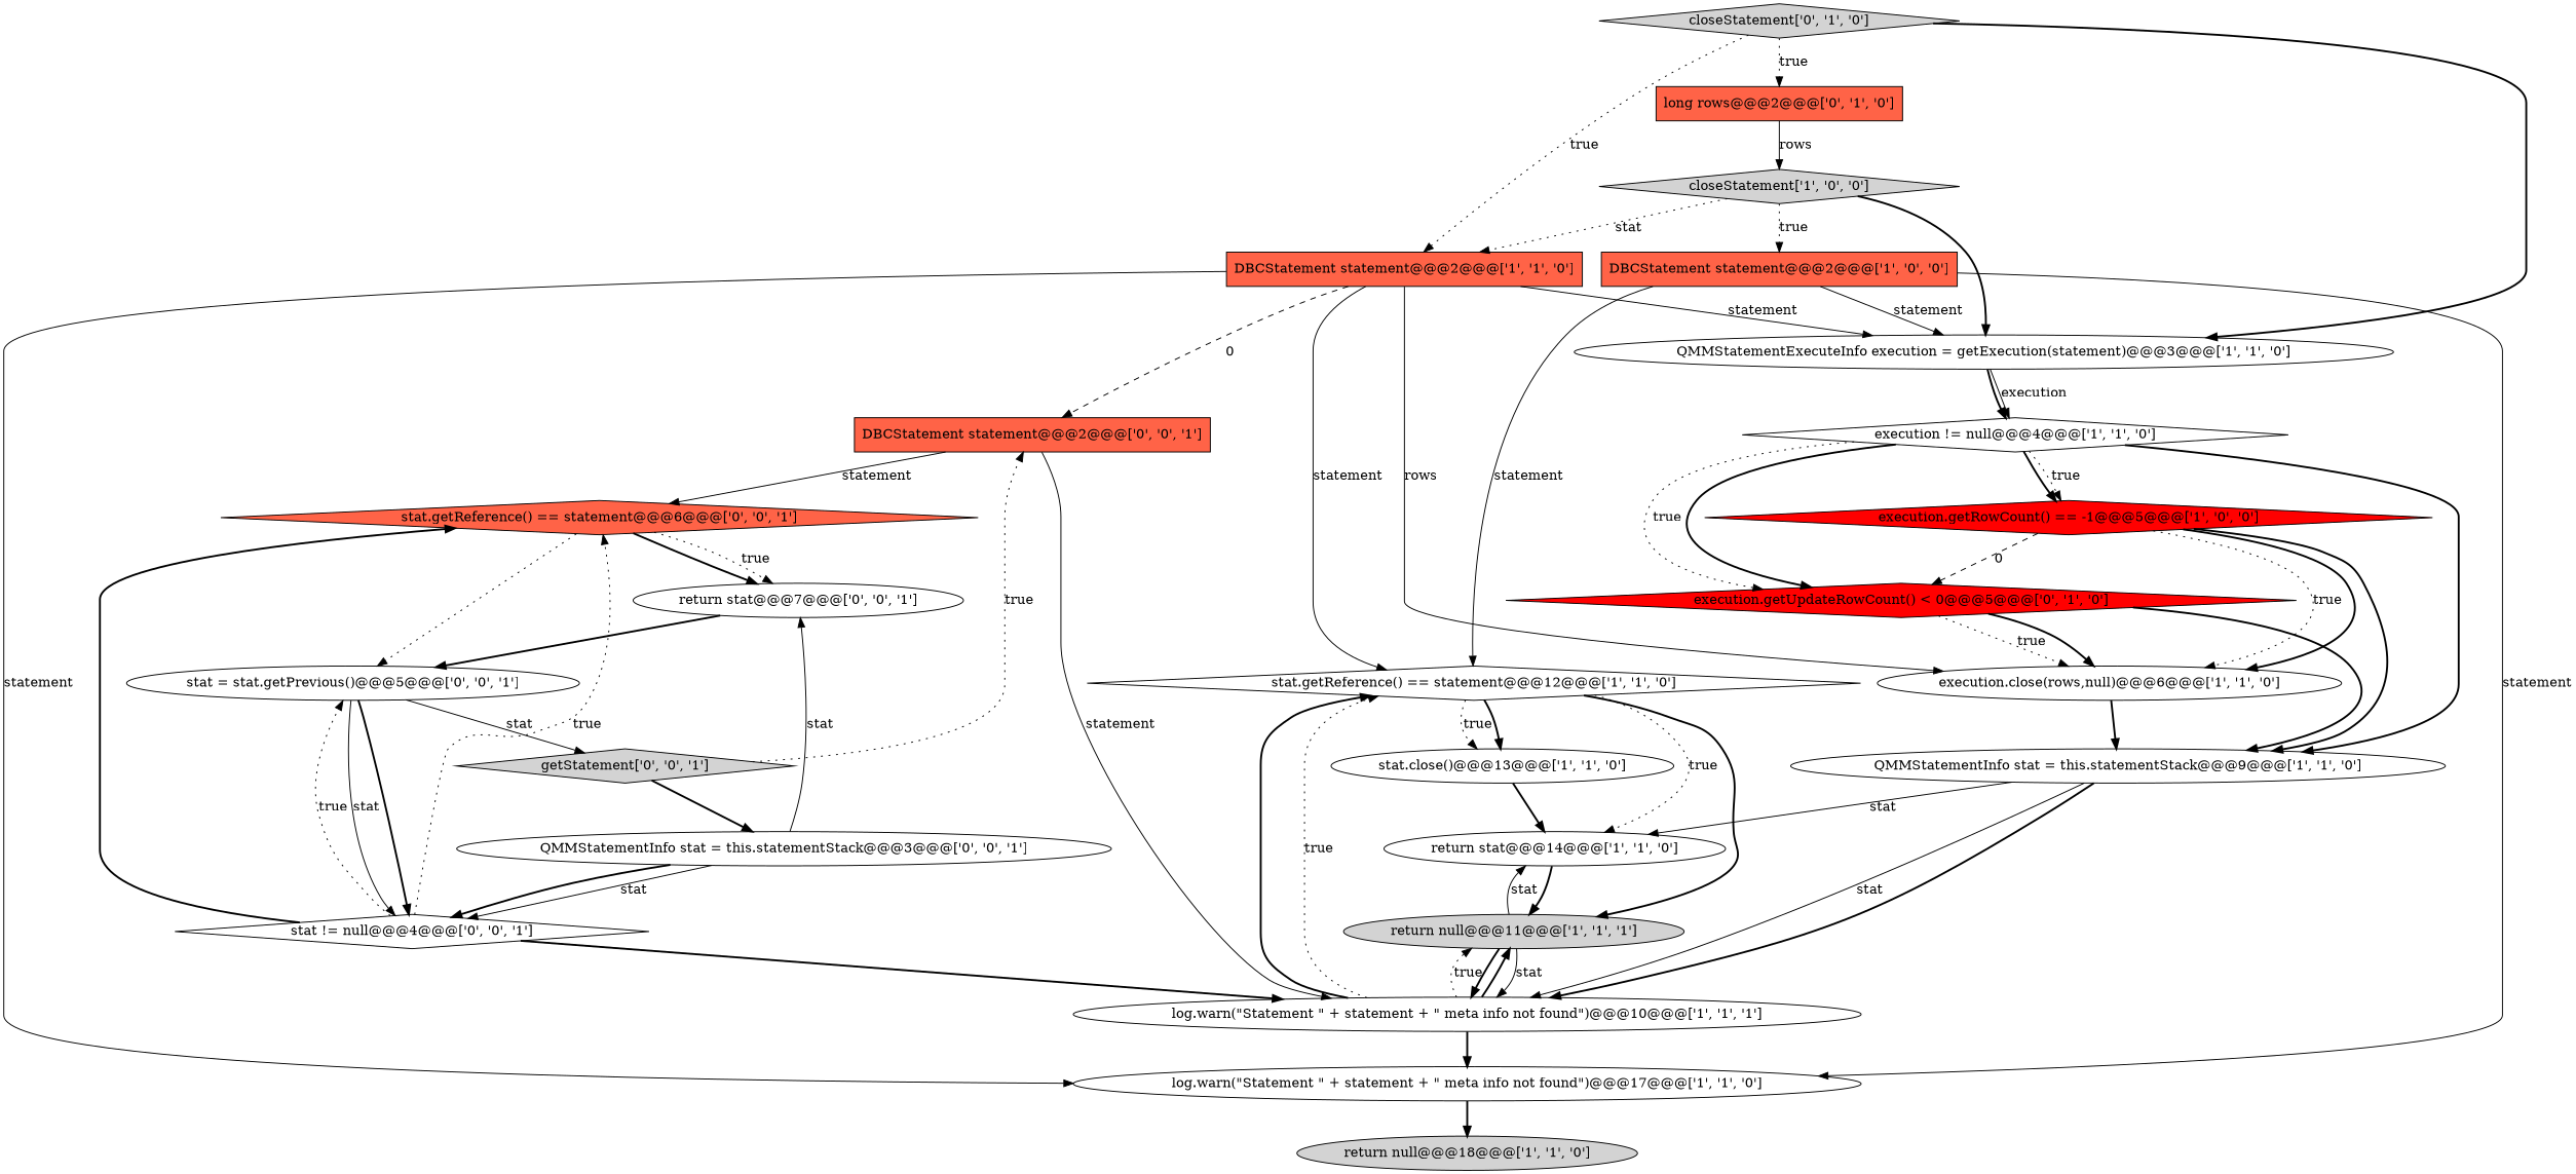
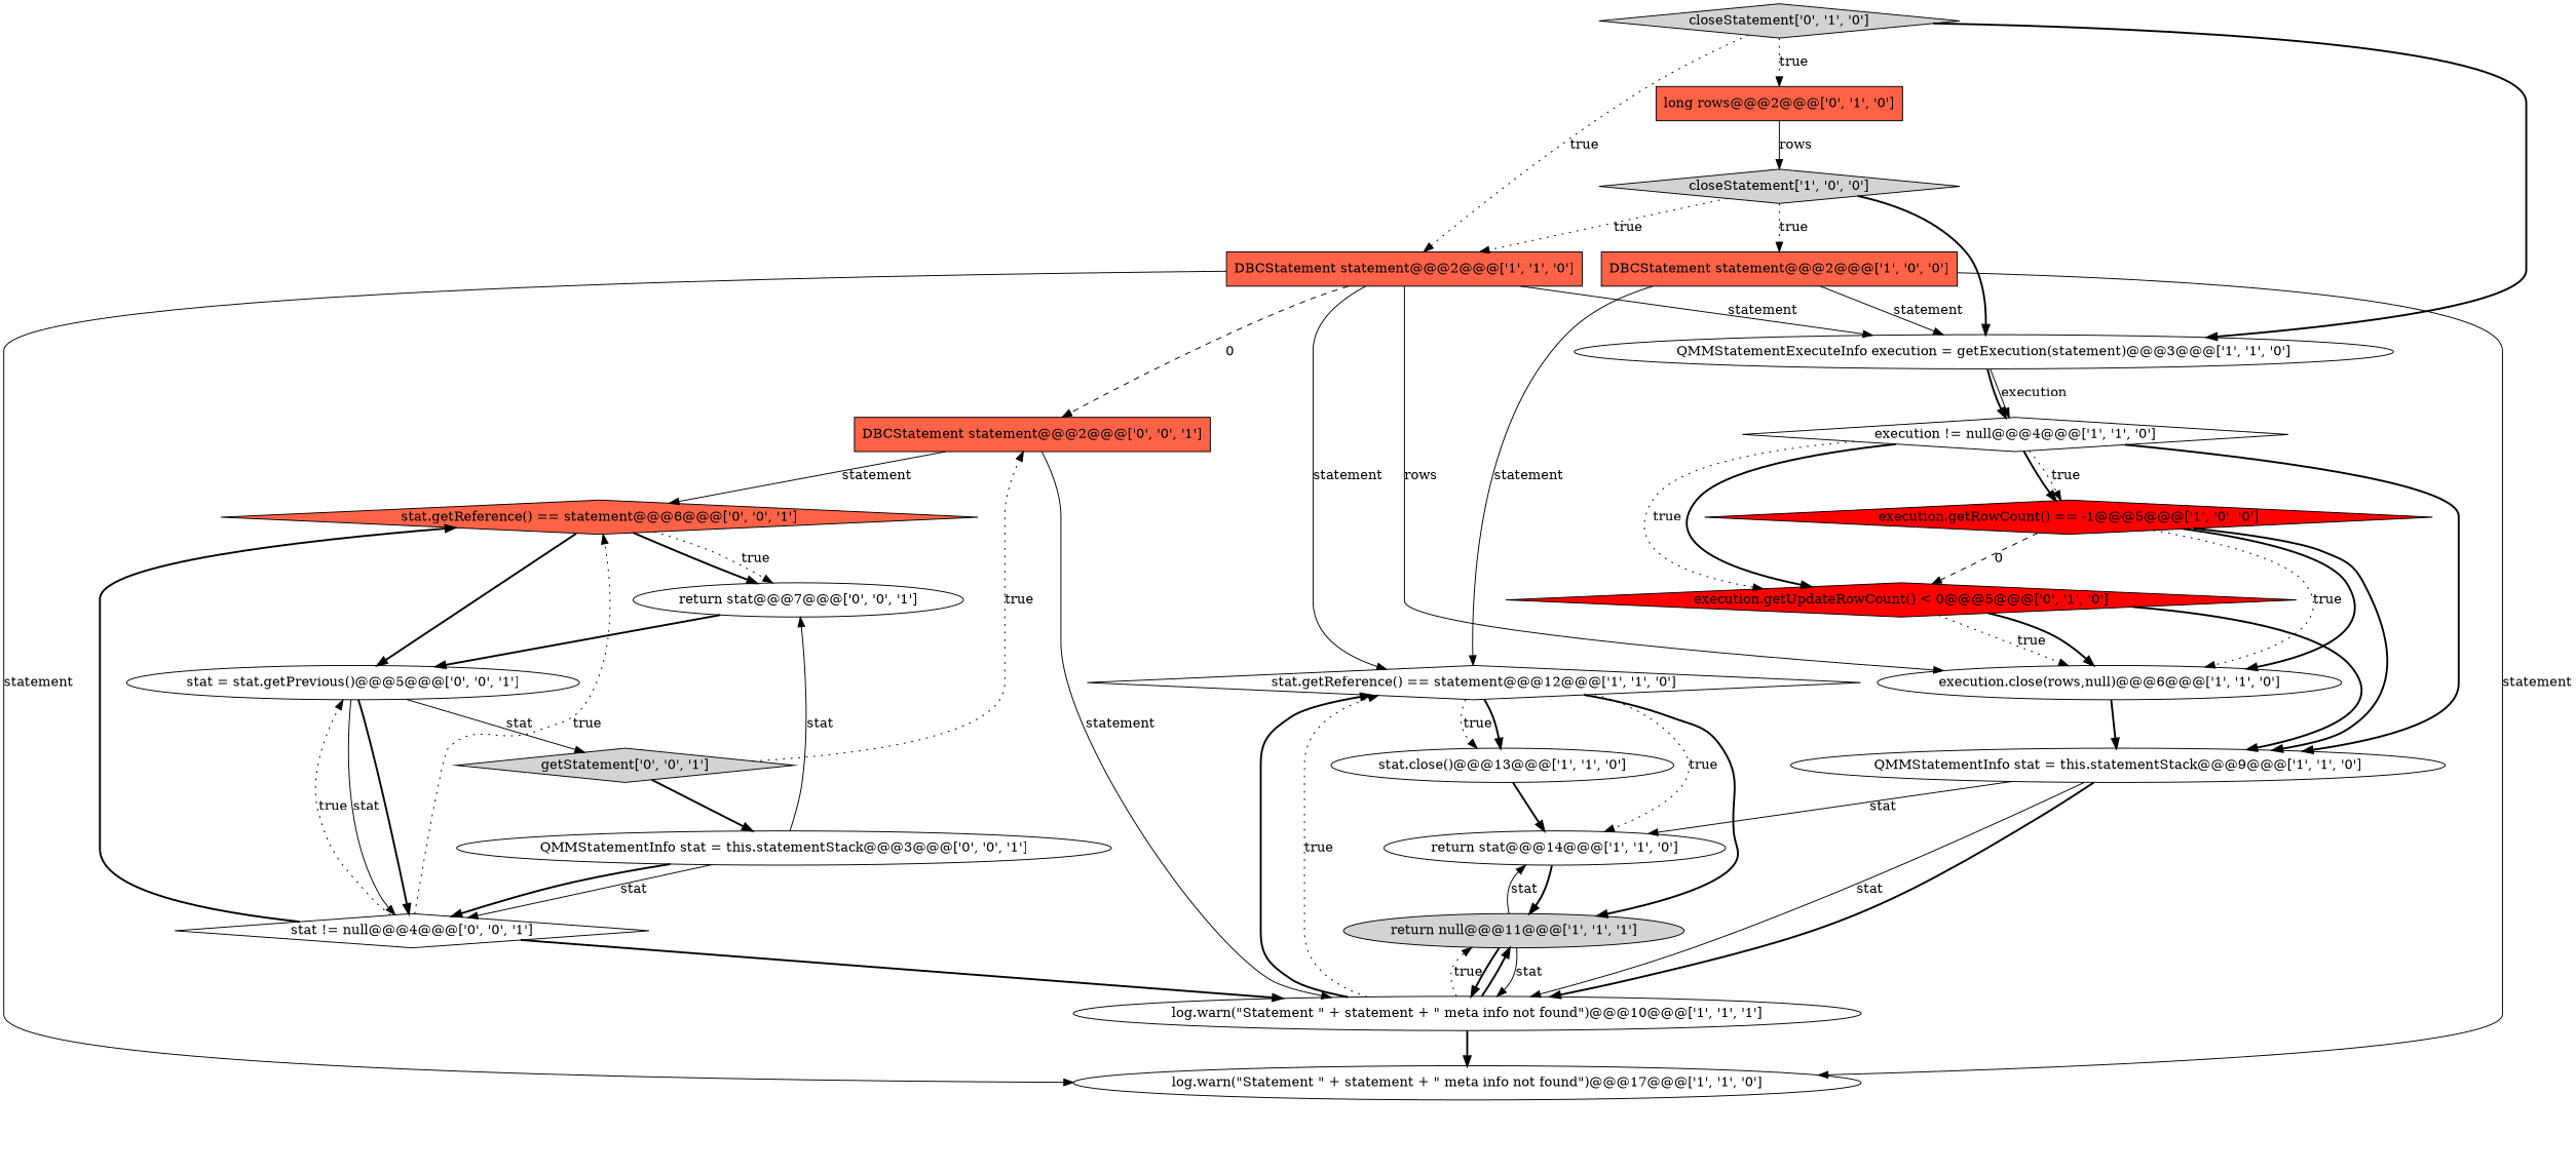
  digraph {
    node [fillcolor=white shape=ellipse style=filled]
    edge [style=bold]
    n1 [fillcolor=tomato label="DBCStatement statement@@@2@@@['1', '0', '0']" shape=box]
    n2 [label="stat.getReference() == statement@@@12@@@['1', '1', '0']" shape=diamond]
    n3 [label="log.warn(\"Statement \" + statement + \" meta info not found\")@@@17@@@['1', '1', '0']"]
    n4 [label="QMMStatementExecuteInfo execution = getExecution(statement)@@@3@@@['1', '1', '0']"]
    n5 [label="return stat@@@14@@@['1', '1', '0']"]
    n6 [fillcolor=lightgray label="return null@@@11@@@['1', '1', '1']"]
    n7 [label="stat.close()@@@13@@@['1', '1', '0']"]
-   n8 [fillcolor=lightgray label="return null@@@18@@@['1', '1', '0']"]
    n9 [label="execution != null@@@4@@@['1', '1', '0']" shape=diamond]
    n10 [fillcolor=red label="execution.getRowCount() == -1@@@5@@@['1', '0', '0']" shape=diamond]
    n11 [label="QMMStatementInfo stat = this.statementStack@@@9@@@['1', '1', '0']"]
    n12 [fillcolor=red label="execution.getUpdateRowCount() < 0@@@5@@@['0', '1', '0']" shape=diamond]
    n13 [label="execution.close(rows,null)@@@6@@@['1', '1', '0']"]
    n14 [label="log.warn(\"Statement \" + statement + \" meta info not found\")@@@10@@@['1', '1', '1']"]
    n15 [fillcolor=lightgray label="closeStatement['1', '0', '0']" shape=diamond]
    n16 [fillcolor=tomato label="DBCStatement statement@@@2@@@['1', '1', '0']" shape=box]
    n17 [fillcolor=tomato label="DBCStatement statement@@@2@@@['0', '0', '1']" shape=box]
    n18 [label="return stat@@@7@@@['0', '0', '1']"]
    n19 [label="stat = stat.getPrevious()@@@5@@@['0', '0', '1']"]
    n20 [label="stat != null@@@4@@@['0', '0', '1']" shape=diamond]
    n21 [fillcolor=lightgray label="getStatement['0', '0', '1']" shape=diamond]
    n22 [fillcolor=tomato label="stat.getReference() == statement@@@6@@@['0', '0', '1']" shape=diamond]
    n23 [label="QMMStatementInfo stat = this.statementStack@@@3@@@['0', '0', '1']"]
    n24 [fillcolor=lightgray label="closeStatement['0', '1', '0']" shape=diamond]
    n25 [fillcolor=tomato label="long rows@@@2@@@['0', '1', '0']" shape=box]
    n1 -> n2 [label=statement style=solid]
    n1 -> n3 [label=statement style=solid]
    n1 -> n4 [label=statement style=solid]
    n2 -> n5 [label=true style=dotted]
    n2 -> n6
    n2 -> n7 [label=true style=dotted]
    n2 -> n7
-   n3 -> n8
    n4 -> n9
    n4 -> n9 [label=execution style=solid]
    n5 -> n6
    n6 -> n5 [label=stat style=solid]
    n6 -> n14
    n6 -> n14 [label=stat style=solid]
    n7 -> n5
    n9 -> n10 [label=true style=dotted]
    n9 -> n10
    n9 -> n11
    n9 -> n12
    n9 -> n12 [label=true style=dotted]
    n10 -> n11
    n10 -> n12 [label=0 style=dashed]
    n10 -> n13 [label=true style=dotted]
    n10 -> n13
    n11 -> n5 [label=stat style=solid]
    n11 -> n14 [label=stat style=solid]
    n11 -> n14
    n12 -> n11
    n12 -> n13 [label=true style=dotted]
    n12 -> n13
    n13 -> n11
    n14 -> n2
    n14 -> n2 [label=true style=dotted]
    n14 -> n3
    n14 -> n6
    n14 -> n6 [label=true style=dotted]
    n15 -> n1 [label=true style=dotted]
    n15 -> n4
-   n15 -> n16 [label=stat style=dotted]
+   n15 -> n16 [label=true style=dotted]
    n16 -> n2 [label=statement style=solid]
    n16 -> n3 [label=statement style=solid]
    n16 -> n4 [label=statement style=solid]
    n16 -> n13 [label=rows style=solid]
    n16 -> n17 [label=0 style=dashed]
    n17 -> n14 [label=statement style=solid]
    n17 -> n22 [label=statement style=solid]
    n18 -> n19
    n19 -> n20 [label=stat style=solid]
    n19 -> n20
    n19 -> n21 [label=stat style=solid]
    n20 -> n14
    n20 -> n19 [label=true style=dotted]
    n20 -> n22
    n20 -> n22 [label=true style=dotted]
    n21 -> n17 [label=true style=dotted]
    n21 -> n23
    n22 -> n18 [label=true style=dotted]
    n22 -> n18
-   n22 -> n19 [style=dotted]
+   n22 -> n19
    n23 -> n18 [label=stat style=solid]
    n23 -> n20 [label=stat style=solid]
    n23 -> n20
    n24 -> n4
    n24 -> n16 [label=true style=dotted]
    n24 -> n25 [label=true style=dotted]
    n25 -> n15 [label=rows style=solid]
  }
